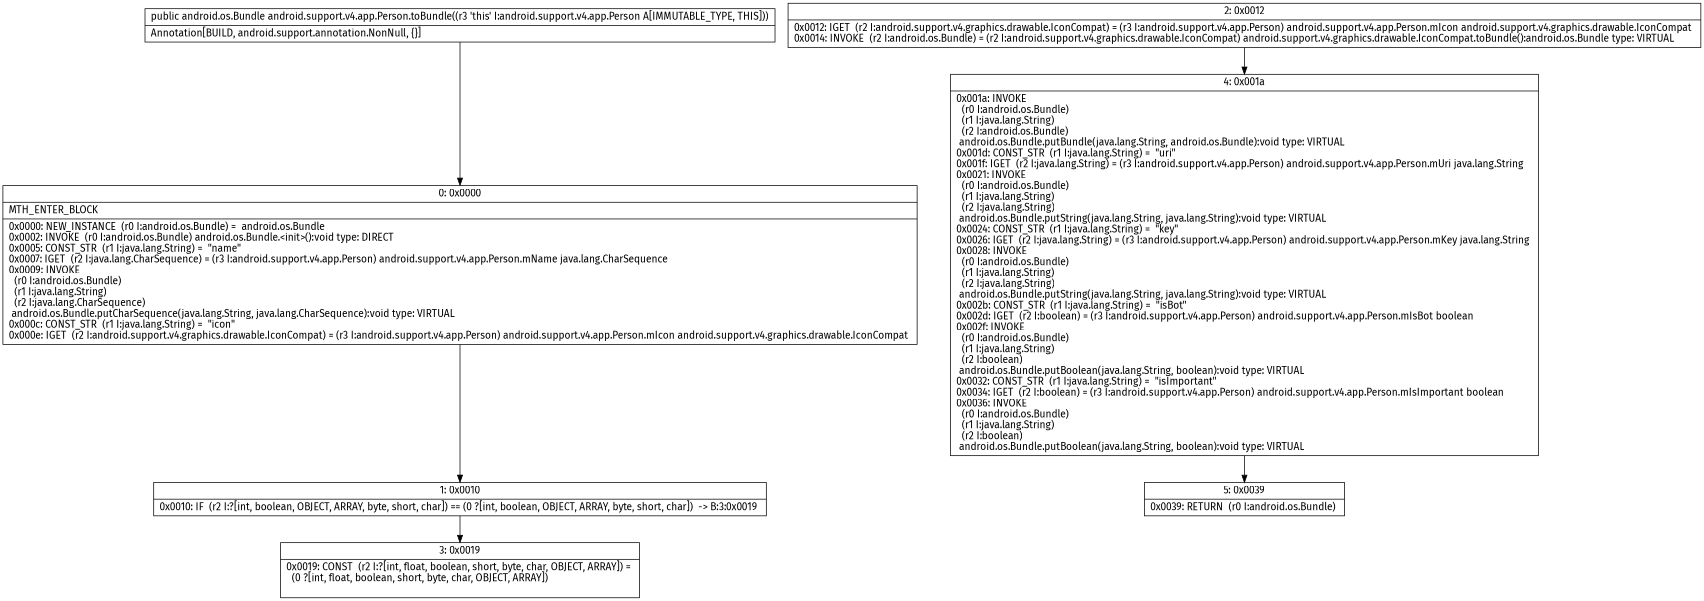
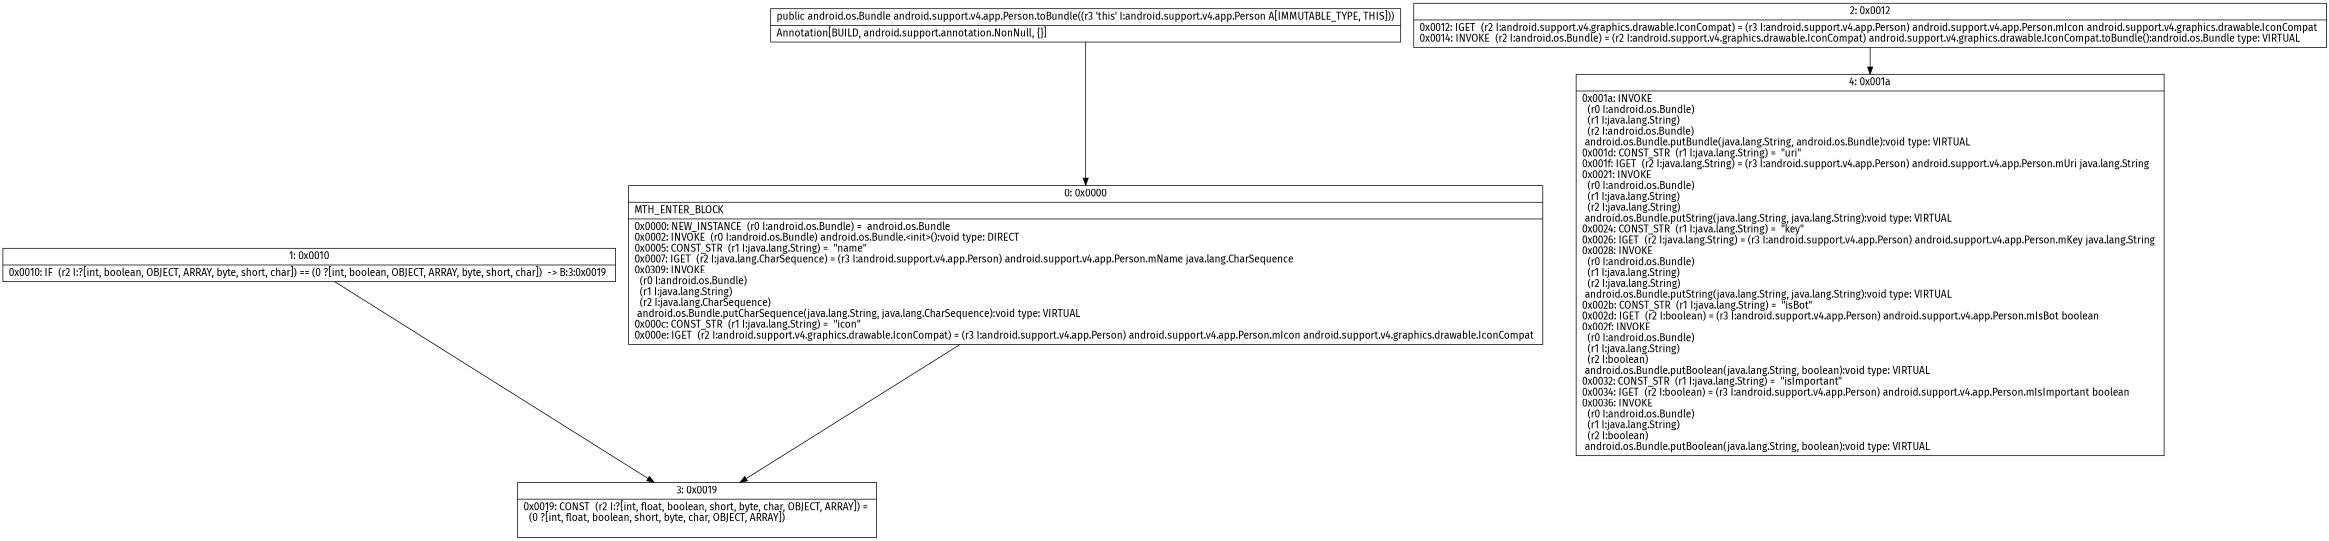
  digraph {
    fontname="Fira Sans"
    node [fontname="Fira Sans" shape=record]
    edge [fontname="Fira Sans"]
-   n1 [label="{0\:\ 0x0000|MTH_ENTER_BLOCK\l|0x0000: NEW_INSTANCE  (r0 I:android.os.Bundle) =  android.os.Bundle \l0x0002: INVOKE  (r0 I:android.os.Bundle) android.os.Bundle.\<init\>():void type: DIRECT \l0x0005: CONST_STR  (r1 I:java.lang.String) =  \"name\" \l0x0007: IGET  (r2 I:java.lang.CharSequence) = (r3 I:android.support.v4.app.Person) android.support.v4.app.Person.mName java.lang.CharSequence \l0x0009: INVOKE  \l  (r0 I:android.os.Bundle)\l  (r1 I:java.lang.String)\l  (r2 I:java.lang.CharSequence)\l android.os.Bundle.putCharSequence(java.lang.String, java.lang.CharSequence):void type: VIRTUAL \l0x000c: CONST_STR  (r1 I:java.lang.String) =  \"icon\" \l0x000e: IGET  (r2 I:android.support.v4.graphics.drawable.IconCompat) = (r3 I:android.support.v4.app.Person) android.support.v4.app.Person.mIcon android.support.v4.graphics.drawable.IconCompat \l}"]
+   n1 [label="{0\:\ 0x0000|MTH_ENTER_BLOCK\l|0x0000: NEW_INSTANCE  (r0 I:android.os.Bundle) =  android.os.Bundle \l0x0002: INVOKE  (r0 I:android.os.Bundle) android.os.Bundle.\<init\>():void type: DIRECT \l0x0005: CONST_STR  (r1 I:java.lang.String) =  \"name\" \l0x0007: IGET  (r2 I:java.lang.CharSequence) = (r3 I:android.support.v4.app.Person) android.support.v4.app.Person.mName java.lang.CharSequence \l0x0309: INVOKE  \l  (r0 I:android.os.Bundle)\l  (r1 I:java.lang.String)\l  (r2 I:java.lang.CharSequence)\l android.os.Bundle.putCharSequence(java.lang.String, java.lang.CharSequence):void type: VIRTUAL \l0x000c: CONST_STR  (r1 I:java.lang.String) =  \"icon\" \l0x000e: IGET  (r2 I:android.support.v4.graphics.drawable.IconCompat) = (r3 I:android.support.v4.app.Person) android.support.v4.app.Person.mIcon android.support.v4.graphics.drawable.IconCompat \l}"]
    n2 [label="{1\:\ 0x0010|0x0010: IF  (r2 I:?[int, boolean, OBJECT, ARRAY, byte, short, char]) == (0 ?[int, boolean, OBJECT, ARRAY, byte, short, char])  \-\> B:3:0x0019 \l}"]
    n3 [label="{3\:\ 0x0019|0x0019: CONST  (r2 I:?[int, float, boolean, short, byte, char, OBJECT, ARRAY]) = \l  (0 ?[int, float, boolean, short, byte, char, OBJECT, ARRAY])\l \l}"]
    n4 [label="{2\:\ 0x0012|0x0012: IGET  (r2 I:android.support.v4.graphics.drawable.IconCompat) = (r3 I:android.support.v4.app.Person) android.support.v4.app.Person.mIcon android.support.v4.graphics.drawable.IconCompat \l0x0014: INVOKE  (r2 I:android.os.Bundle) = (r2 I:android.support.v4.graphics.drawable.IconCompat) android.support.v4.graphics.drawable.IconCompat.toBundle():android.os.Bundle type: VIRTUAL \l}"]
    n5 [label="{4\:\ 0x001a|0x001a: INVOKE  \l  (r0 I:android.os.Bundle)\l  (r1 I:java.lang.String)\l  (r2 I:android.os.Bundle)\l android.os.Bundle.putBundle(java.lang.String, android.os.Bundle):void type: VIRTUAL \l0x001d: CONST_STR  (r1 I:java.lang.String) =  \"uri\" \l0x001f: IGET  (r2 I:java.lang.String) = (r3 I:android.support.v4.app.Person) android.support.v4.app.Person.mUri java.lang.String \l0x0021: INVOKE  \l  (r0 I:android.os.Bundle)\l  (r1 I:java.lang.String)\l  (r2 I:java.lang.String)\l android.os.Bundle.putString(java.lang.String, java.lang.String):void type: VIRTUAL \l0x0024: CONST_STR  (r1 I:java.lang.String) =  \"key\" \l0x0026: IGET  (r2 I:java.lang.String) = (r3 I:android.support.v4.app.Person) android.support.v4.app.Person.mKey java.lang.String \l0x0028: INVOKE  \l  (r0 I:android.os.Bundle)\l  (r1 I:java.lang.String)\l  (r2 I:java.lang.String)\l android.os.Bundle.putString(java.lang.String, java.lang.String):void type: VIRTUAL \l0x002b: CONST_STR  (r1 I:java.lang.String) =  \"isBot\" \l0x002d: IGET  (r2 I:boolean) = (r3 I:android.support.v4.app.Person) android.support.v4.app.Person.mIsBot boolean \l0x002f: INVOKE  \l  (r0 I:android.os.Bundle)\l  (r1 I:java.lang.String)\l  (r2 I:boolean)\l android.os.Bundle.putBoolean(java.lang.String, boolean):void type: VIRTUAL \l0x0032: CONST_STR  (r1 I:java.lang.String) =  \"isImportant\" \l0x0034: IGET  (r2 I:boolean) = (r3 I:android.support.v4.app.Person) android.support.v4.app.Person.mIsImportant boolean \l0x0036: INVOKE  \l  (r0 I:android.os.Bundle)\l  (r1 I:java.lang.String)\l  (r2 I:boolean)\l android.os.Bundle.putBoolean(java.lang.String, boolean):void type: VIRTUAL \l}"]
-   n6 [label="{5\:\ 0x0039|0x0039: RETURN  (r0 I:android.os.Bundle) \l}"]
    n7 [label="{public android.os.Bundle android.support.v4.app.Person.toBundle((r3 'this' I:android.support.v4.app.Person A[IMMUTABLE_TYPE, THIS]))  | Annotation[BUILD, android.support.annotation.NonNull, \{\}]\l}"]
-   n1 -> n2
+   n1 -> n3
    n2 -> n3
    n4 -> n5
-   n5 -> n6
    n7 -> n1
  }
